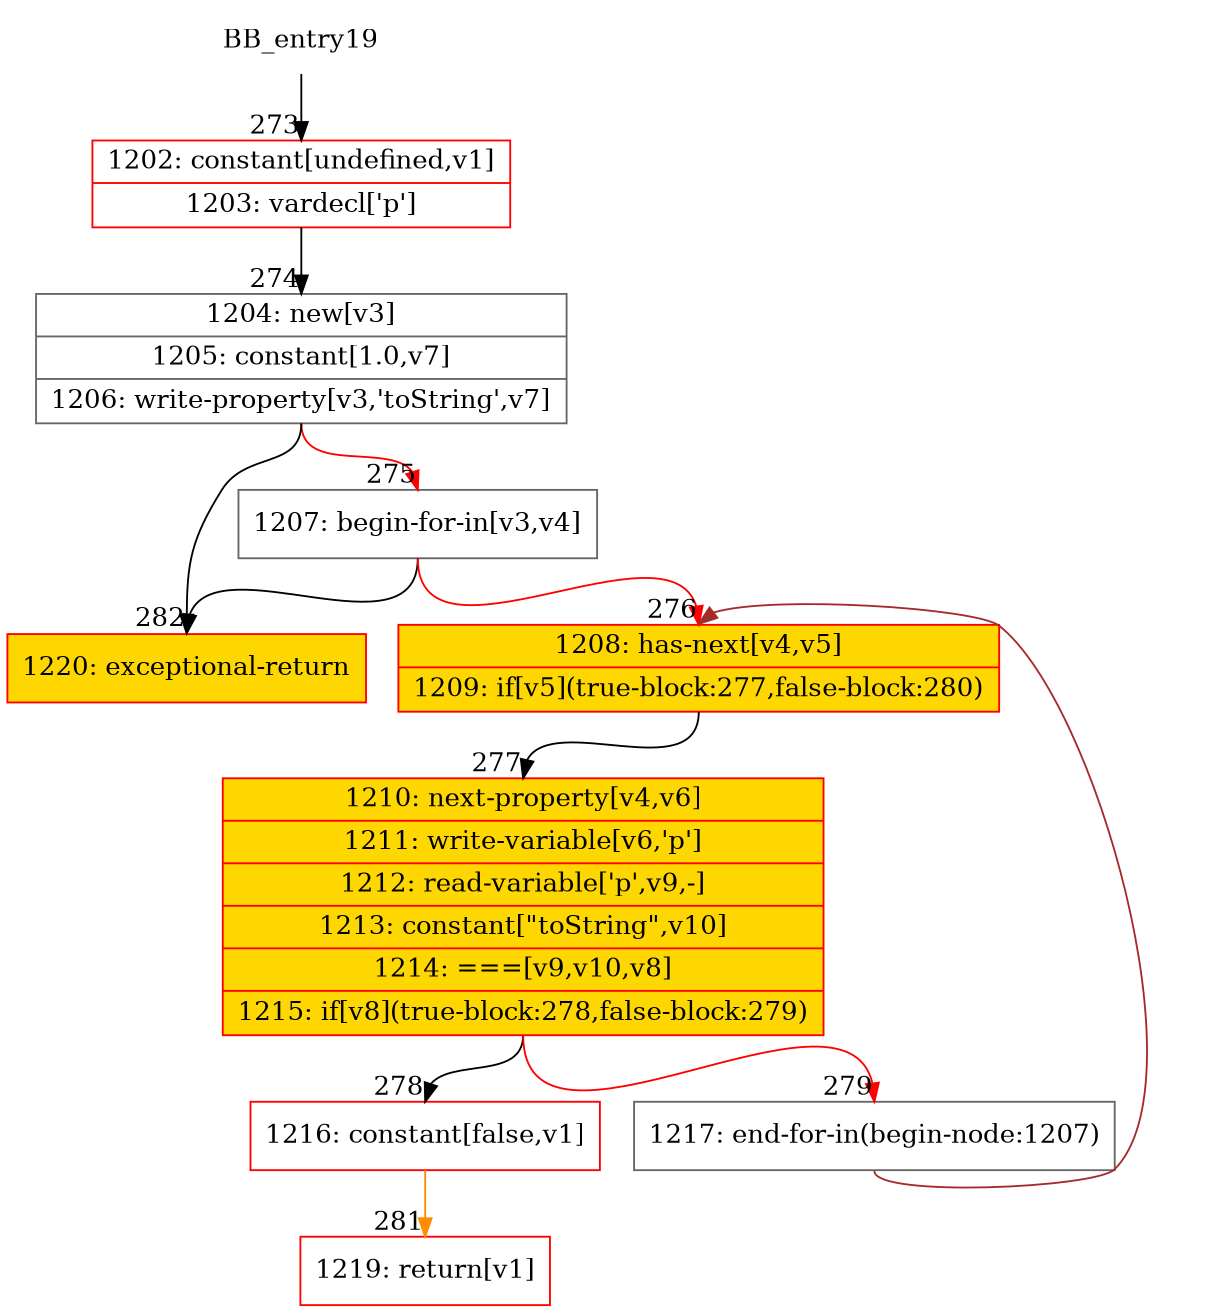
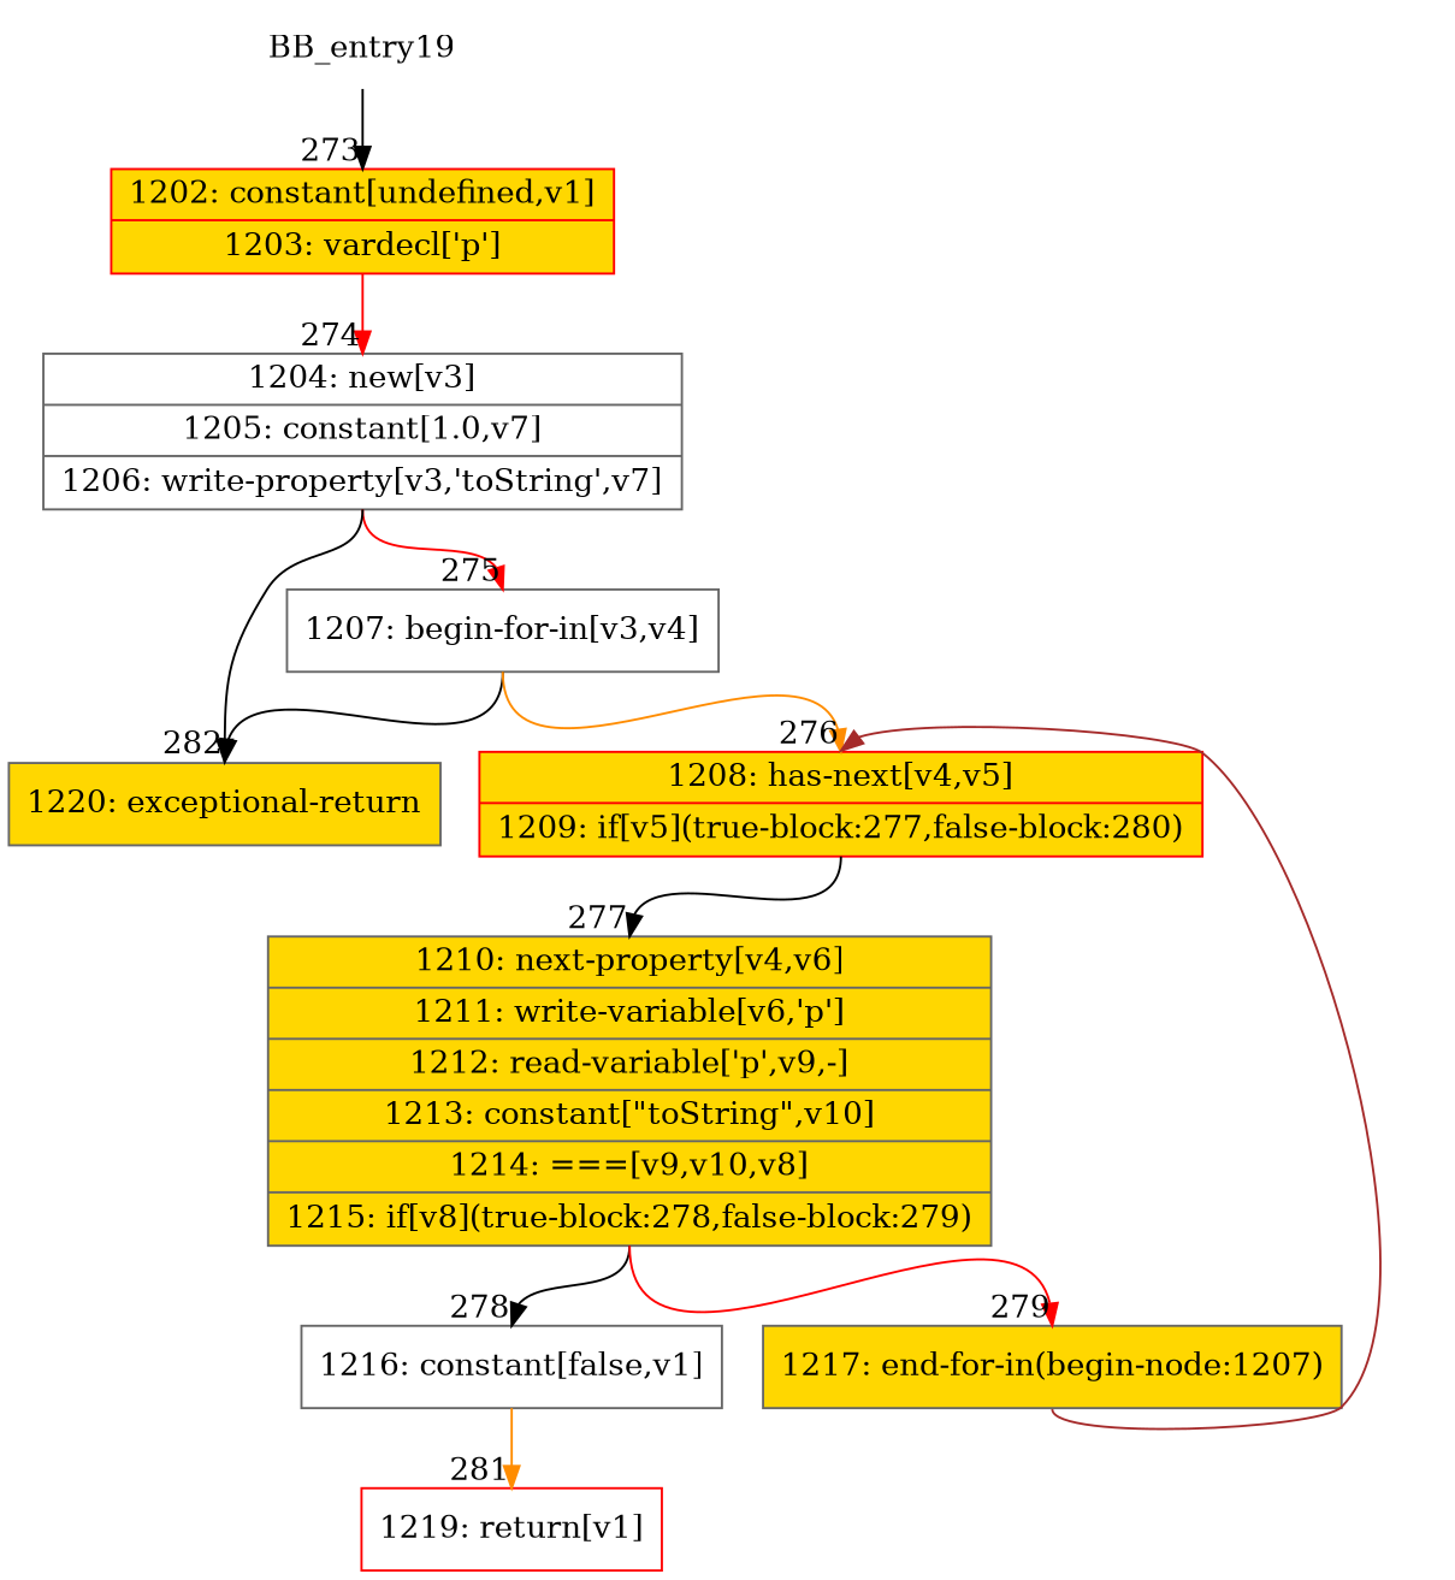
  digraph {
    rankdir=TD
    node [color=red fillcolor=white shape=record style=filled]
    edge [color=black headport=n tailport=s]
    BB_entry19 [color=gray40 shape=none]
-   n2 [label="{1202: constant[undefined,v1]|1203: vardecl['p']}"]
+   n2 [fillcolor=gold label="{1202: constant[undefined,v1]|1203: vardecl['p']}"]
    n3 [color=gray40 label="{1204: new[v3]|1205: constant[1.0,v7]|1206: write-property[v3,'toString',v7]}"]
    n4 [color=gray40 label="{1207: begin-for-in[v3,v4]}"]
-   n5 [fillcolor=gold label="{1220: exceptional-return}"]
+   n5 [color=gray40 fillcolor=gold label="{1220: exceptional-return}"]
    n6 [fillcolor=gold label="{1208: has-next[v4,v5]|1209: if[v5](true-block:277,false-block:280)}"]
-   n7 [fillcolor=gold label="{1210: next-property[v4,v6]|1211: write-variable[v6,'p']|1212: read-variable['p',v9,-]|1213: constant[\"toString\",v10]|1214: ===[v9,v10,v8]|1215: if[v8](true-block:278,false-block:279)}"]
-   n8 [label="{1216: constant[false,v1]}"]
-   n9 [color=gray40 label="{1217: end-for-in(begin-node:1207)}"]
+   n7 [color=gray40 fillcolor=gold label="{1210: next-property[v4,v6]|1211: write-variable[v6,'p']|1212: read-variable['p',v9,-]|1213: constant[\"toString\",v10]|1214: ===[v9,v10,v8]|1215: if[v8](true-block:278,false-block:279)}"]
+   n8 [color=gray40 label="{1216: constant[false,v1]}"]
+   n9 [color=gray40 fillcolor=gold label="{1217: end-for-in(begin-node:1207)}"]
    n10 [label="{1219: return[v1]}"]
    BB_entry19 -> n2 [headlabel="    273"]
-   n2 -> n3 [headlabel="      274"]
+   n2 -> n3 [color=red headlabel="      274"]
    n3 -> n4 [color=red headlabel="      275"]
    n3 -> n5 [headlabel="      282"]
    n4 -> n5
-   n4 -> n6 [color=red headlabel="      276"]
+   n4 -> n6 [color=darkorange headlabel="      276"]
    n6 -> n7 [headlabel="      277"]
    n7 -> n8 [headlabel="      278"]
    n7 -> n9 [color=red headlabel="      279"]
    n8 -> n10 [color=darkorange headlabel="      281"]
    n9 -> n6 [color=brown]
  }
